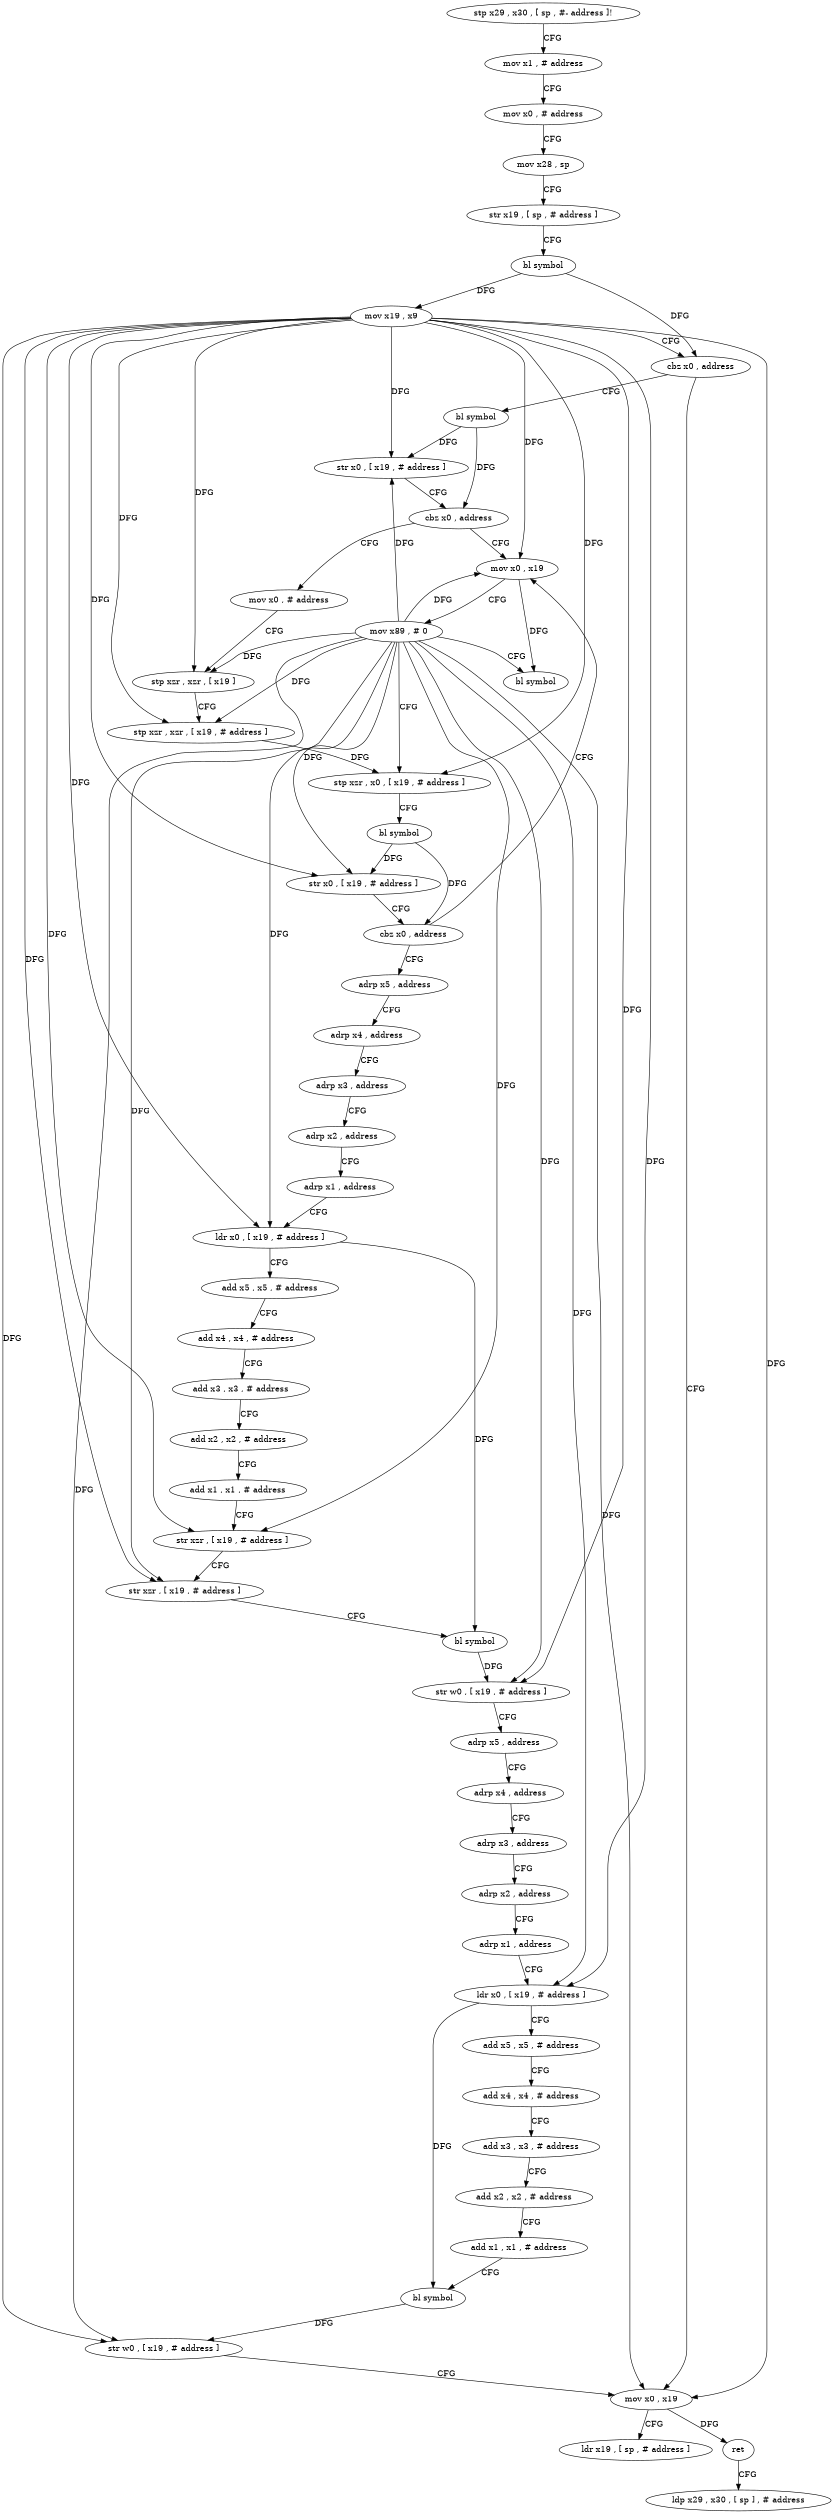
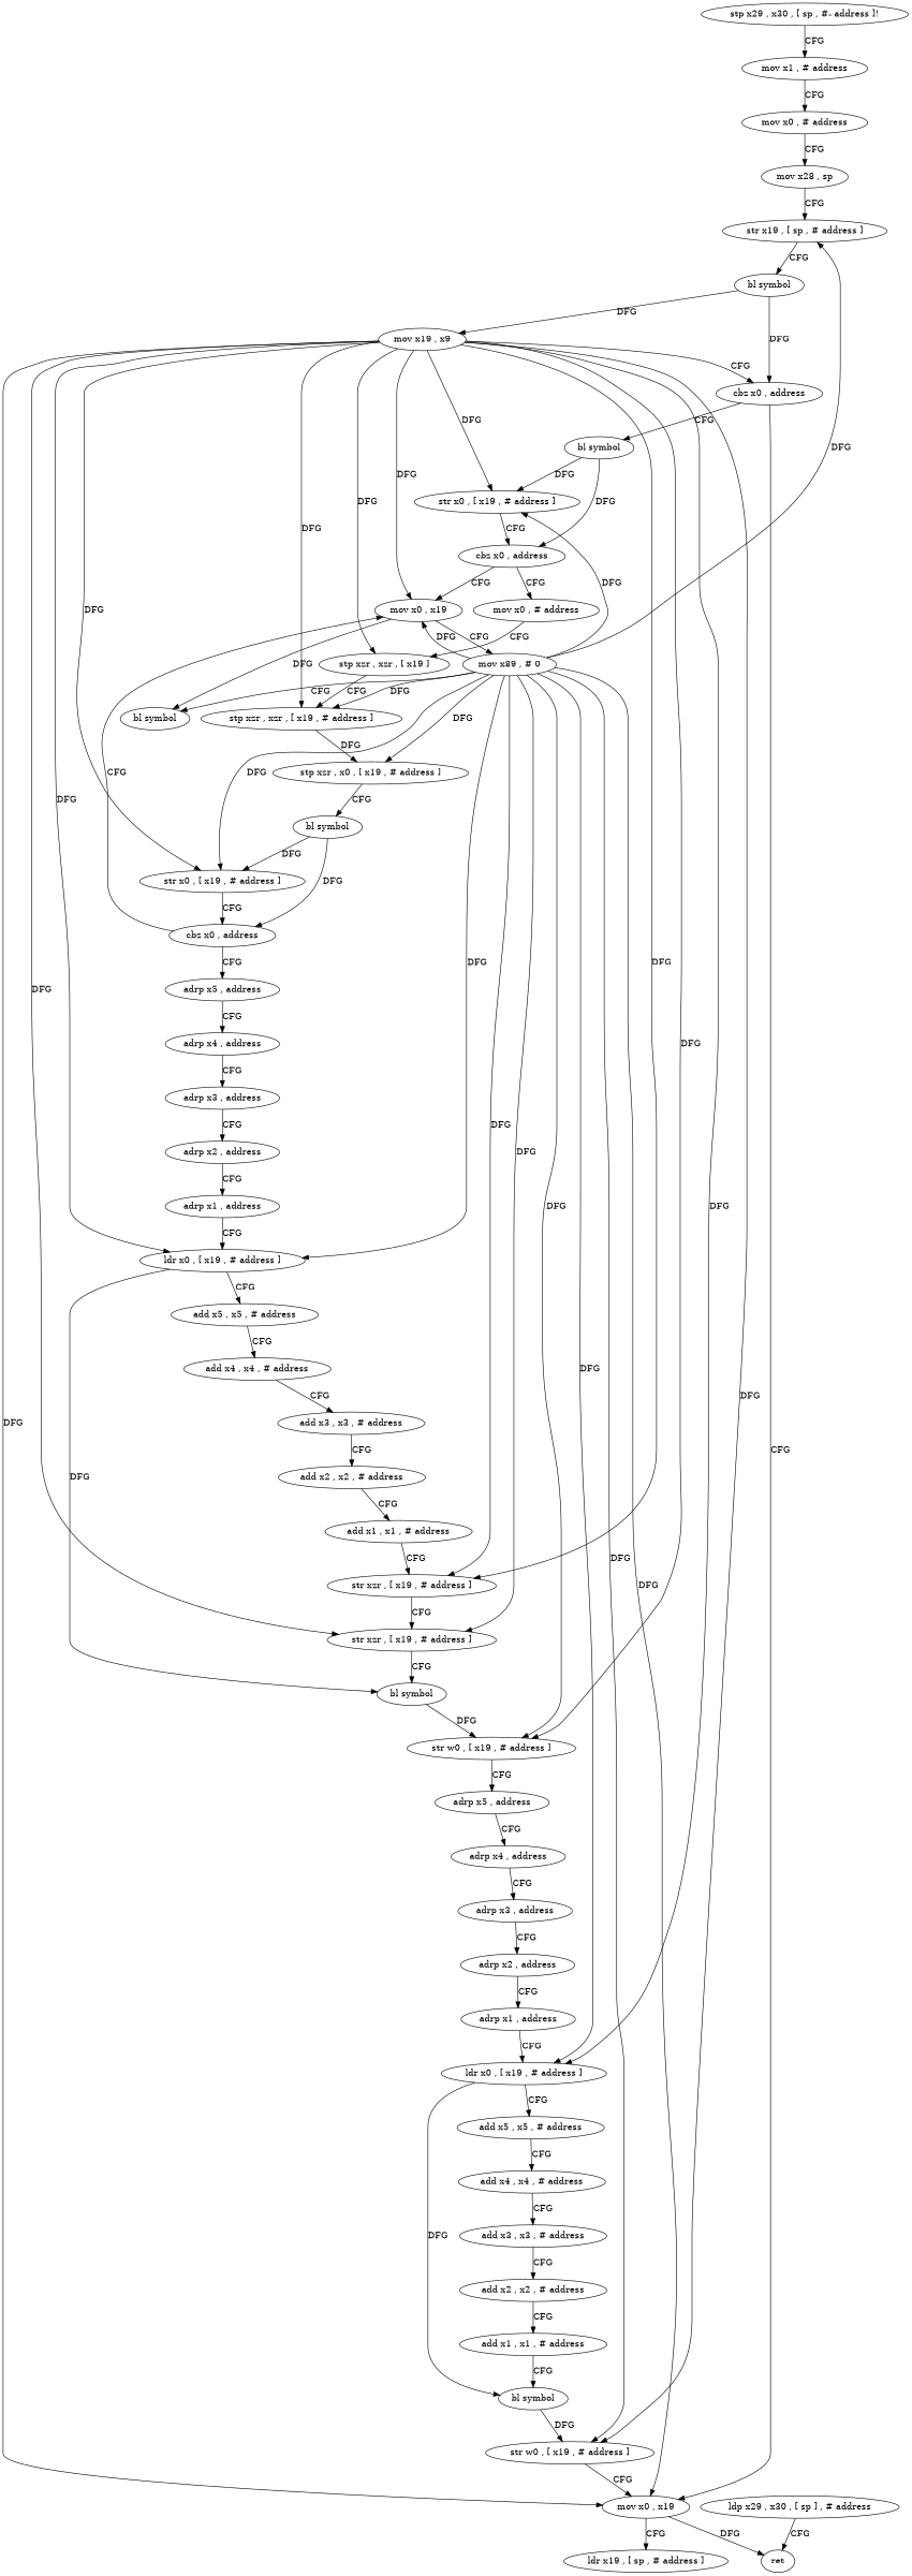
  digraph {
    n1 [label="stp x29 , x30 , [ sp , #- address ]!"]
    n2 [label="mov x1 , # address"]
    n3 [label="mov x0 , # address"]
    n4 [label="mov x28 , sp"]
    n5 [label="str x19 , [ sp , # address ]"]
    n6 [label="bl symbol"]
    n7 [label="mov x19 , x9"]
    n8 [label="cbz x0 , address"]
    n9 [label="mov x0 , x19"]
    n10 [label="str x0 , [ x19 , # address ]"]
    n11 [label="mov x0 , x19"]
    n12 [label="stp xzr , xzr , [ x19 ]"]
    n13 [label="stp xzr , xzr , [ x19 , # address ]"]
    n14 [label="stp xzr , x0 , [ x19 , # address ]"]
    n15 [label="str x0 , [ x19 , # address ]"]
    n16 [label="ldr x0 , [ x19 , # address ]"]
    n17 [label="str xzr , [ x19 , # address ]"]
    n18 [label="str xzr , [ x19 , # address ]"]
    n19 [label="str w0 , [ x19 , # address ]"]
    n20 [label="ldr x0 , [ x19 , # address ]"]
    n21 [label="str w0 , [ x19 , # address ]"]
    n22 [label="bl symbol"]
    n23 [label="ldr x19 , [ sp , # address ]"]
    n24 [label=ret]
    n25 [label="cbz x0 , address"]
    n26 [label="mov x89 , # 0"]
    n27 [label="bl symbol"]
    n28 [label="bl symbol"]
    n29 [label="cbz x0 , address"]
    n30 [label="add x5 , x5 , # address"]
    n31 [label="bl symbol"]
    n32 [label="adrp x5 , address"]
    n33 [label="add x5 , x5 , # address"]
    n34 [label="bl symbol"]
    n35 [label="mov x0 , # address"]
    n36 [label="ldp x29 , x30 , [ sp ] , # address"]
    n37 [label="adrp x5 , address"]
    n38 [label="adrp x4 , address"]
    n39 [label="adrp x3 , address"]
    n40 [label="adrp x2 , address"]
    n41 [label="adrp x1 , address"]
    n42 [label="add x4 , x4 , # address"]
    n43 [label="add x3 , x3 , # address"]
    n44 [label="add x2 , x2 , # address"]
    n45 [label="add x1 , x1 , # address"]
    n46 [label="adrp x4 , address"]
    n47 [label="adrp x3 , address"]
    n48 [label="adrp x2 , address"]
    n49 [label="adrp x1 , address"]
    n50 [label="add x4 , x4 , # address"]
    n51 [label="add x3 , x3 , # address"]
    n52 [label="add x2 , x2 , # address"]
    n53 [label="add x1 , x1 , # address"]
    n1 -> n2 [label=CFG]
    n2 -> n3 [label=CFG]
    n3 -> n4 [label=CFG]
    n4 -> n5 [label=CFG]
    n5 -> n6 [label=CFG]
    n6 -> n7 [label=DFG]
    n6 -> n8 [label=DFG]
    n7 -> n8 [label=CFG]
    n7 -> n9 [label=DFG]
    n7 -> n10 [label=DFG]
    n7 -> n11 [label=DFG]
    n7 -> n12 [label=DFG]
    n7 -> n13 [label=DFG]
-   n7 -> n14 [label=DFG]
    n7 -> n15 [label=DFG]
    n7 -> n16 [label=DFG]
    n7 -> n17 [label=DFG]
    n7 -> n18 [label=DFG]
    n7 -> n19 [label=DFG]
    n7 -> n20 [label=DFG]
    n7 -> n21 [label=DFG]
    n8 -> n9 [label=CFG]
    n8 -> n22 [label=CFG]
    n9 -> n23 [label=CFG]
    n9 -> n24 [label=DFG]
    n10 -> n25 [label=CFG]
    n11 -> n26 [label=CFG]
    n11 -> n27 [label=DFG]
    n12 -> n13 [label=CFG]
    n13 -> n14 [label=DFG]
    n14 -> n28 [label=CFG]
    n15 -> n29 [label=CFG]
    n16 -> n30 [label=CFG]
    n16 -> n31 [label=DFG]
    n17 -> n18 [label=CFG]
    n18 -> n31 [label=CFG]
    n19 -> n32 [label=CFG]
    n20 -> n33 [label=CFG]
    n20 -> n34 [label=DFG]
    n21 -> n9 [label=CFG]
    n22 -> n10 [label=DFG]
    n22 -> n25 [label=DFG]
    n25 -> n11 [label=CFG]
    n25 -> n35 [label=CFG]
    n26 -> n9 [label=DFG]
    n26 -> n10 [label=DFG]
    n26 -> n11 [label=DFG]
-   n26 -> n12 [label=DFG]
+   n26 -> n5 [label=DFG]
    n26 -> n13 [label=DFG]
-   n26 -> n14 [label=CFG]
+   n26 -> n14 [label=DFG]
    n26 -> n15 [label=DFG]
    n26 -> n16 [label=DFG]
    n26 -> n17 [label=DFG]
    n26 -> n18 [label=DFG]
    n26 -> n19 [label=DFG]
    n26 -> n20 [label=DFG]
    n26 -> n21 [label=DFG]
    n26 -> n27 [label=CFG]
    n28 -> n15 [label=DFG]
    n28 -> n29 [label=DFG]
    n29 -> n11 [label=CFG]
    n29 -> n37 [label=CFG]
    n30 -> n42 [label=CFG]
    n31 -> n19 [label=DFG]
    n32 -> n46 [label=CFG]
    n33 -> n50 [label=CFG]
    n34 -> n21 [label=DFG]
    n35 -> n12 [label=CFG]
-   n24 -> n36 [label=CFG]
+   n36 -> n24 [label=CFG]
    n37 -> n38 [label=CFG]
    n38 -> n39 [label=CFG]
    n39 -> n40 [label=CFG]
    n40 -> n41 [label=CFG]
    n41 -> n16 [label=CFG]
    n42 -> n43 [label=CFG]
    n43 -> n44 [label=CFG]
    n44 -> n45 [label=CFG]
    n45 -> n17 [label=CFG]
    n46 -> n47 [label=CFG]
    n47 -> n48 [label=CFG]
    n48 -> n49 [label=CFG]
    n49 -> n20 [label=CFG]
    n50 -> n51 [label=CFG]
    n51 -> n52 [label=CFG]
    n52 -> n53 [label=CFG]
    n53 -> n34 [label=CFG]
  }
